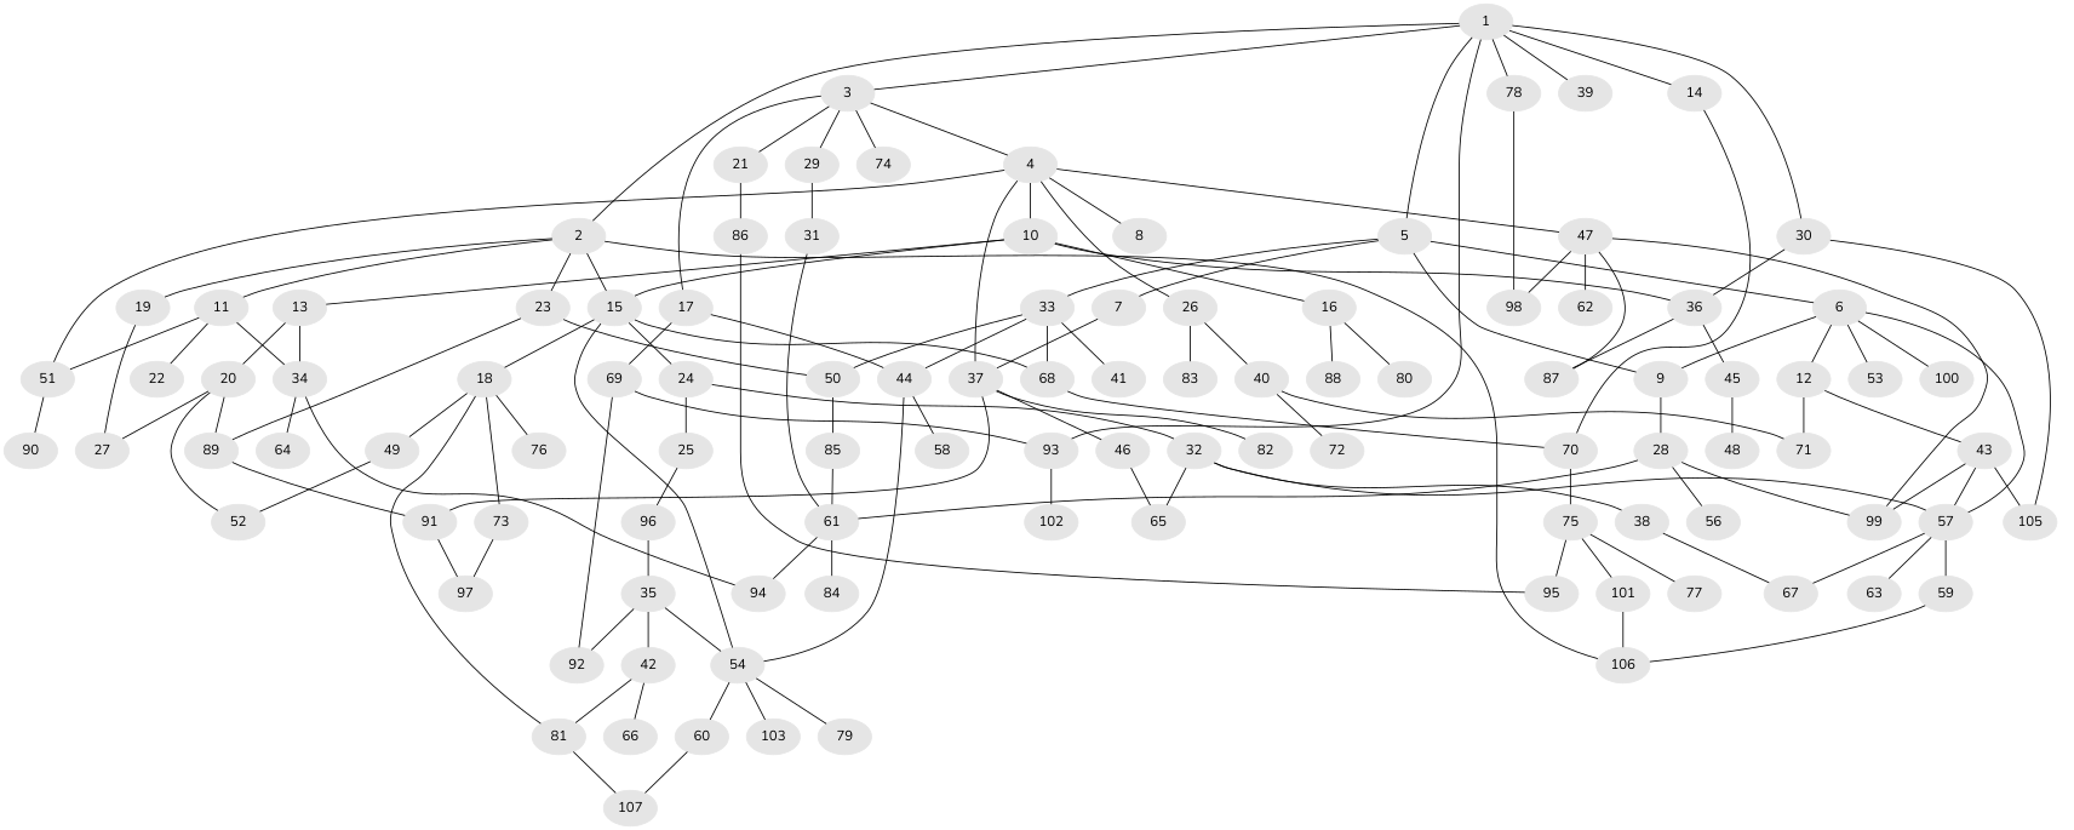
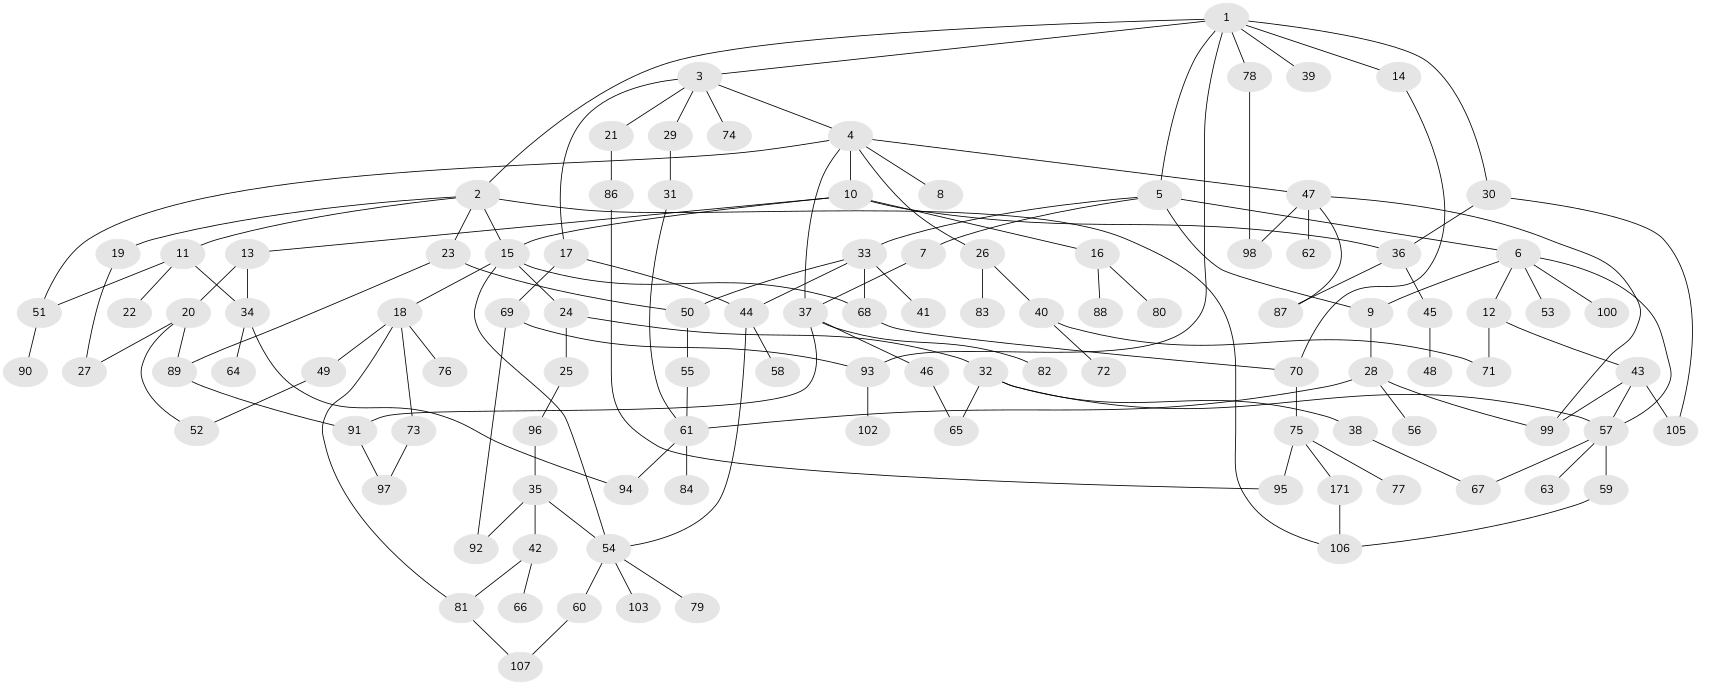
  graph {
    fontname=Nunito
    node [color=gray90 fontname=Nunito style=filled]
    edge [fontname=Nunito]
    1
    2
    3
    5
    14
    30
    39
    78
    93
    11
    15
    19
    23
    106
    4
    17
    21
    29
    74
    6
    7
    9
    33
    70
    36
    105
    98
    102
    51
    22
    34
    18
    24
    54
    68
    27
    89
    50
    8
    10
    26
    37
    47
    44
    69
    86
    31
    13
    16
    40
    83
    46
    82
    91
    99
    87
    62
    90
    12
    53
    57
    100
    28
    41
    43
    71
    67
    59
    63
    56
    61
    20
    80
    88
    45
    64
    94
    52
    75
    49
    73
    76
    81
    25
    32
    60
    79
    103
    58
    92
    97
    107
    95
-   55 [label=85]
+   55
    96
    38
    65
    35
    42
    72
    84
    66
    48
    77
-   101
+   101 [label=171]
    1 -- 2
    1 -- 3
    1 -- 5
    1 -- 14
    1 -- 30
    1 -- 39
    1 -- 78
    1 -- 93
    2 -- 11
    2 -- 15
    2 -- 19
    2 -- 23
    2 -- 106
    3 -- 4
    3 -- 17
    3 -- 21
    3 -- 29
    3 -- 74
    5 -- 6
    5 -- 7
    5 -- 9
    5 -- 33
    14 -- 70
    30 -- 36
    30 -- 105
    78 -- 98
    93 -- 102
    11 -- 51
    11 -- 22
    11 -- 34
    15 -- 18
    15 -- 24
    15 -- 54
    15 -- 68
    19 -- 27
    23 -- 89
    23 -- 50
    4 -- 51
    4 -- 8
    4 -- 10
    4 -- 26
    4 -- 37
    4 -- 47
    17 -- 44
    17 -- 69
    21 -- 86
    29 -- 31
    6 -- 9
    6 -- 12
    6 -- 53
    6 -- 57
    6 -- 100
    7 -- 37
    9 -- 28
    33 -- 68
    33 -- 50
    33 -- 44
    33 -- 41
    70 -- 75
    36 -- 87
    36 -- 45
    51 -- 90
    34 -- 64
    34 -- 94
    18 -- 49
    18 -- 73
    18 -- 76
    18 -- 81
    24 -- 25
    24 -- 32
    54 -- 60
    54 -- 79
    54 -- 103
    68 -- 70
    89 -- 91
    50 -- 55
    10 -- 15
    10 -- 36
    10 -- 13
    10 -- 16
    26 -- 40
    26 -- 83
    37 -- 46
    37 -- 82
    37 -- 91
    47 -- 98
    47 -- 99
    47 -- 87
    47 -- 62
    44 -- 54
    44 -- 58
    69 -- 93
    69 -- 92
    86 -- 95
    31 -- 61
    13 -- 34
    13 -- 20
    16 -- 80
    16 -- 88
    40 -- 71
    40 -- 72
    46 -- 65
    91 -- 97
    12 -- 43
    12 -- 71
    57 -- 67
    57 -- 59
    57 -- 63
    28 -- 99
    28 -- 56
    28 -- 61
    43 -- 105
    43 -- 99
    43 -- 57
    59 -- 106
    61 -- 94
    61 -- 84
    20 -- 27
    20 -- 89
    20 -- 52
    45 -- 48
    75 -- 95
    75 -- 77
    75 -- 101
    49 -- 52
    73 -- 97
    81 -- 107
    25 -- 96
    32 -- 57
    32 -- 38
    32 -- 65
    60 -- 107
    55 -- 61
    96 -- 35
    38 -- 67
    35 -- 54
    35 -- 92
    35 -- 42
    42 -- 81
    42 -- 66
    101 -- 106
  }
